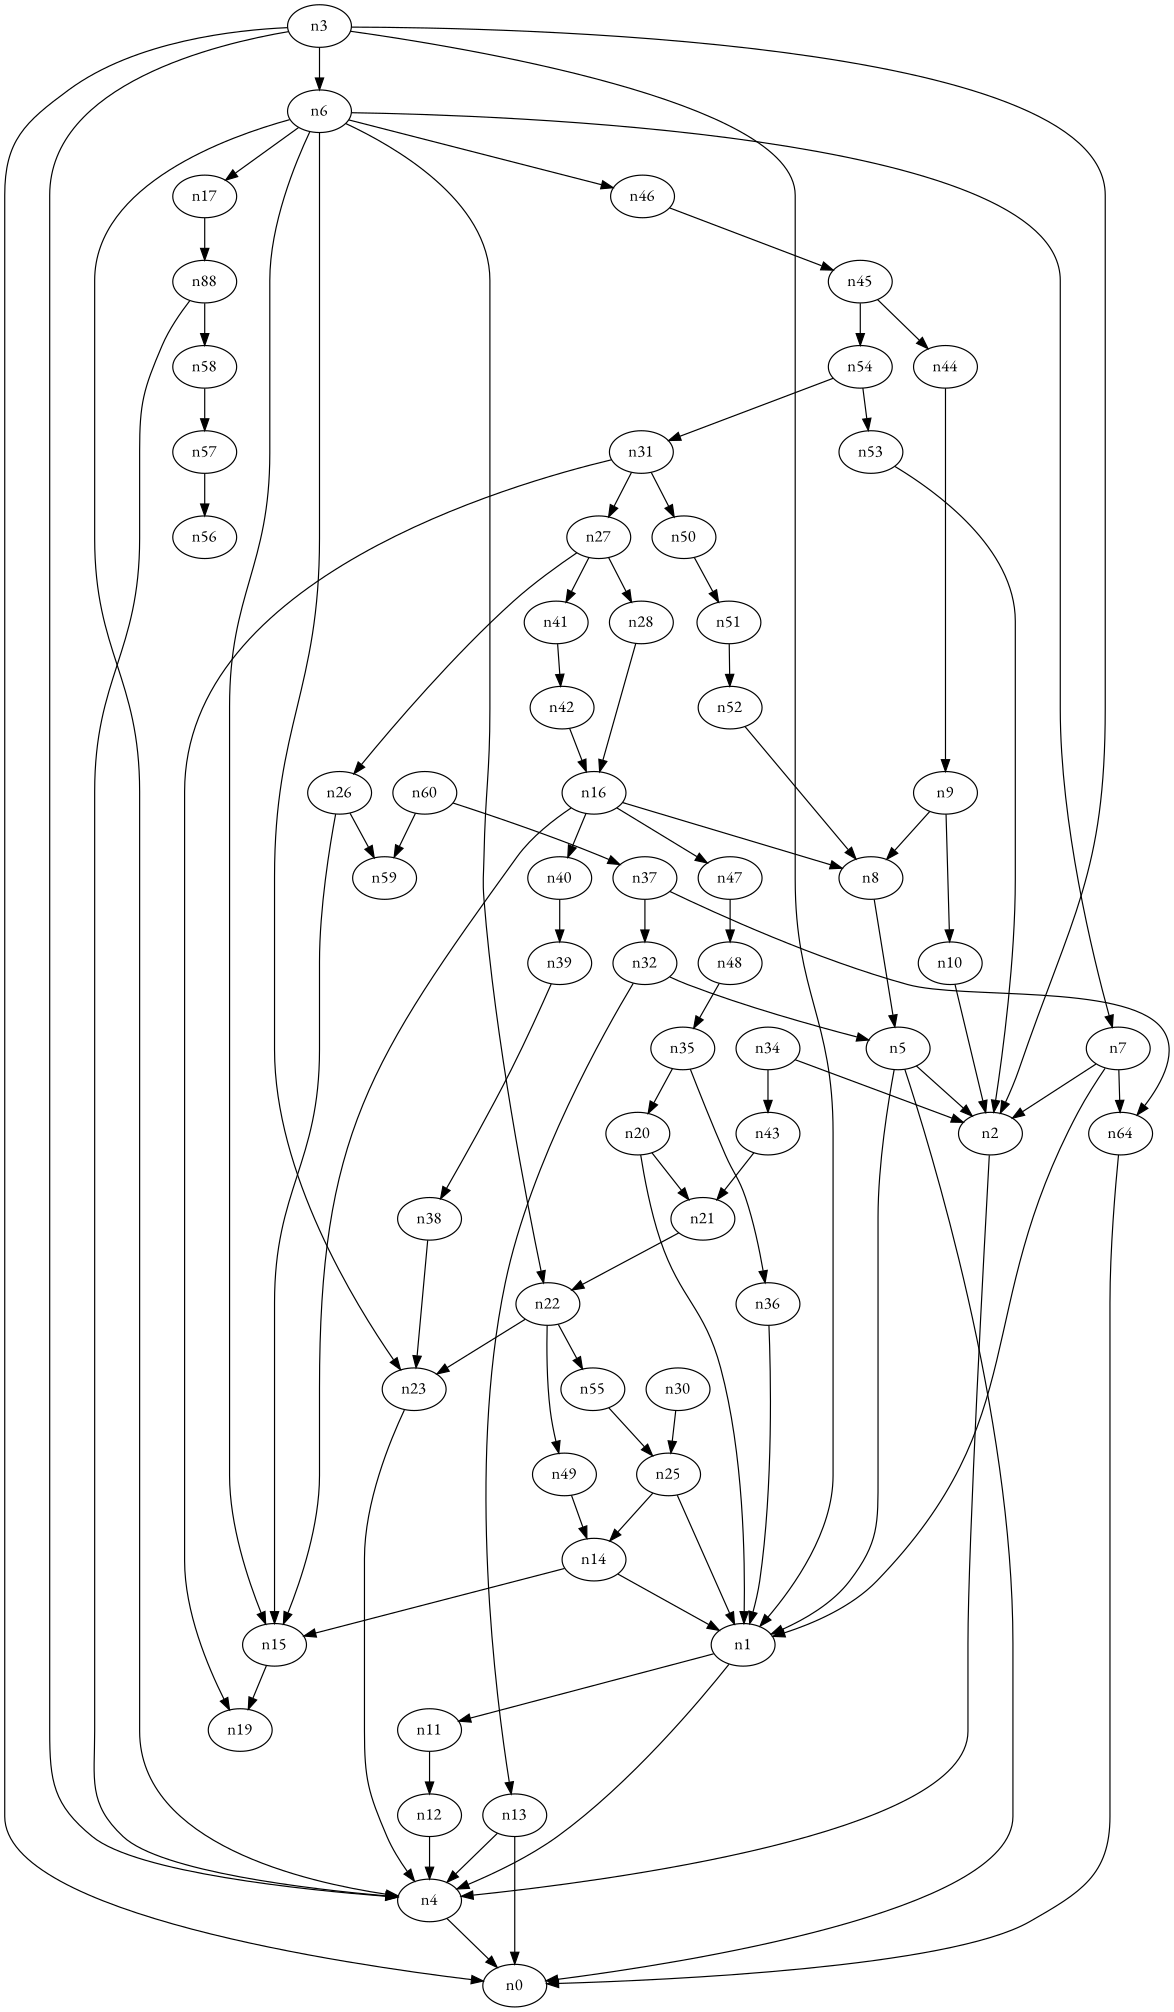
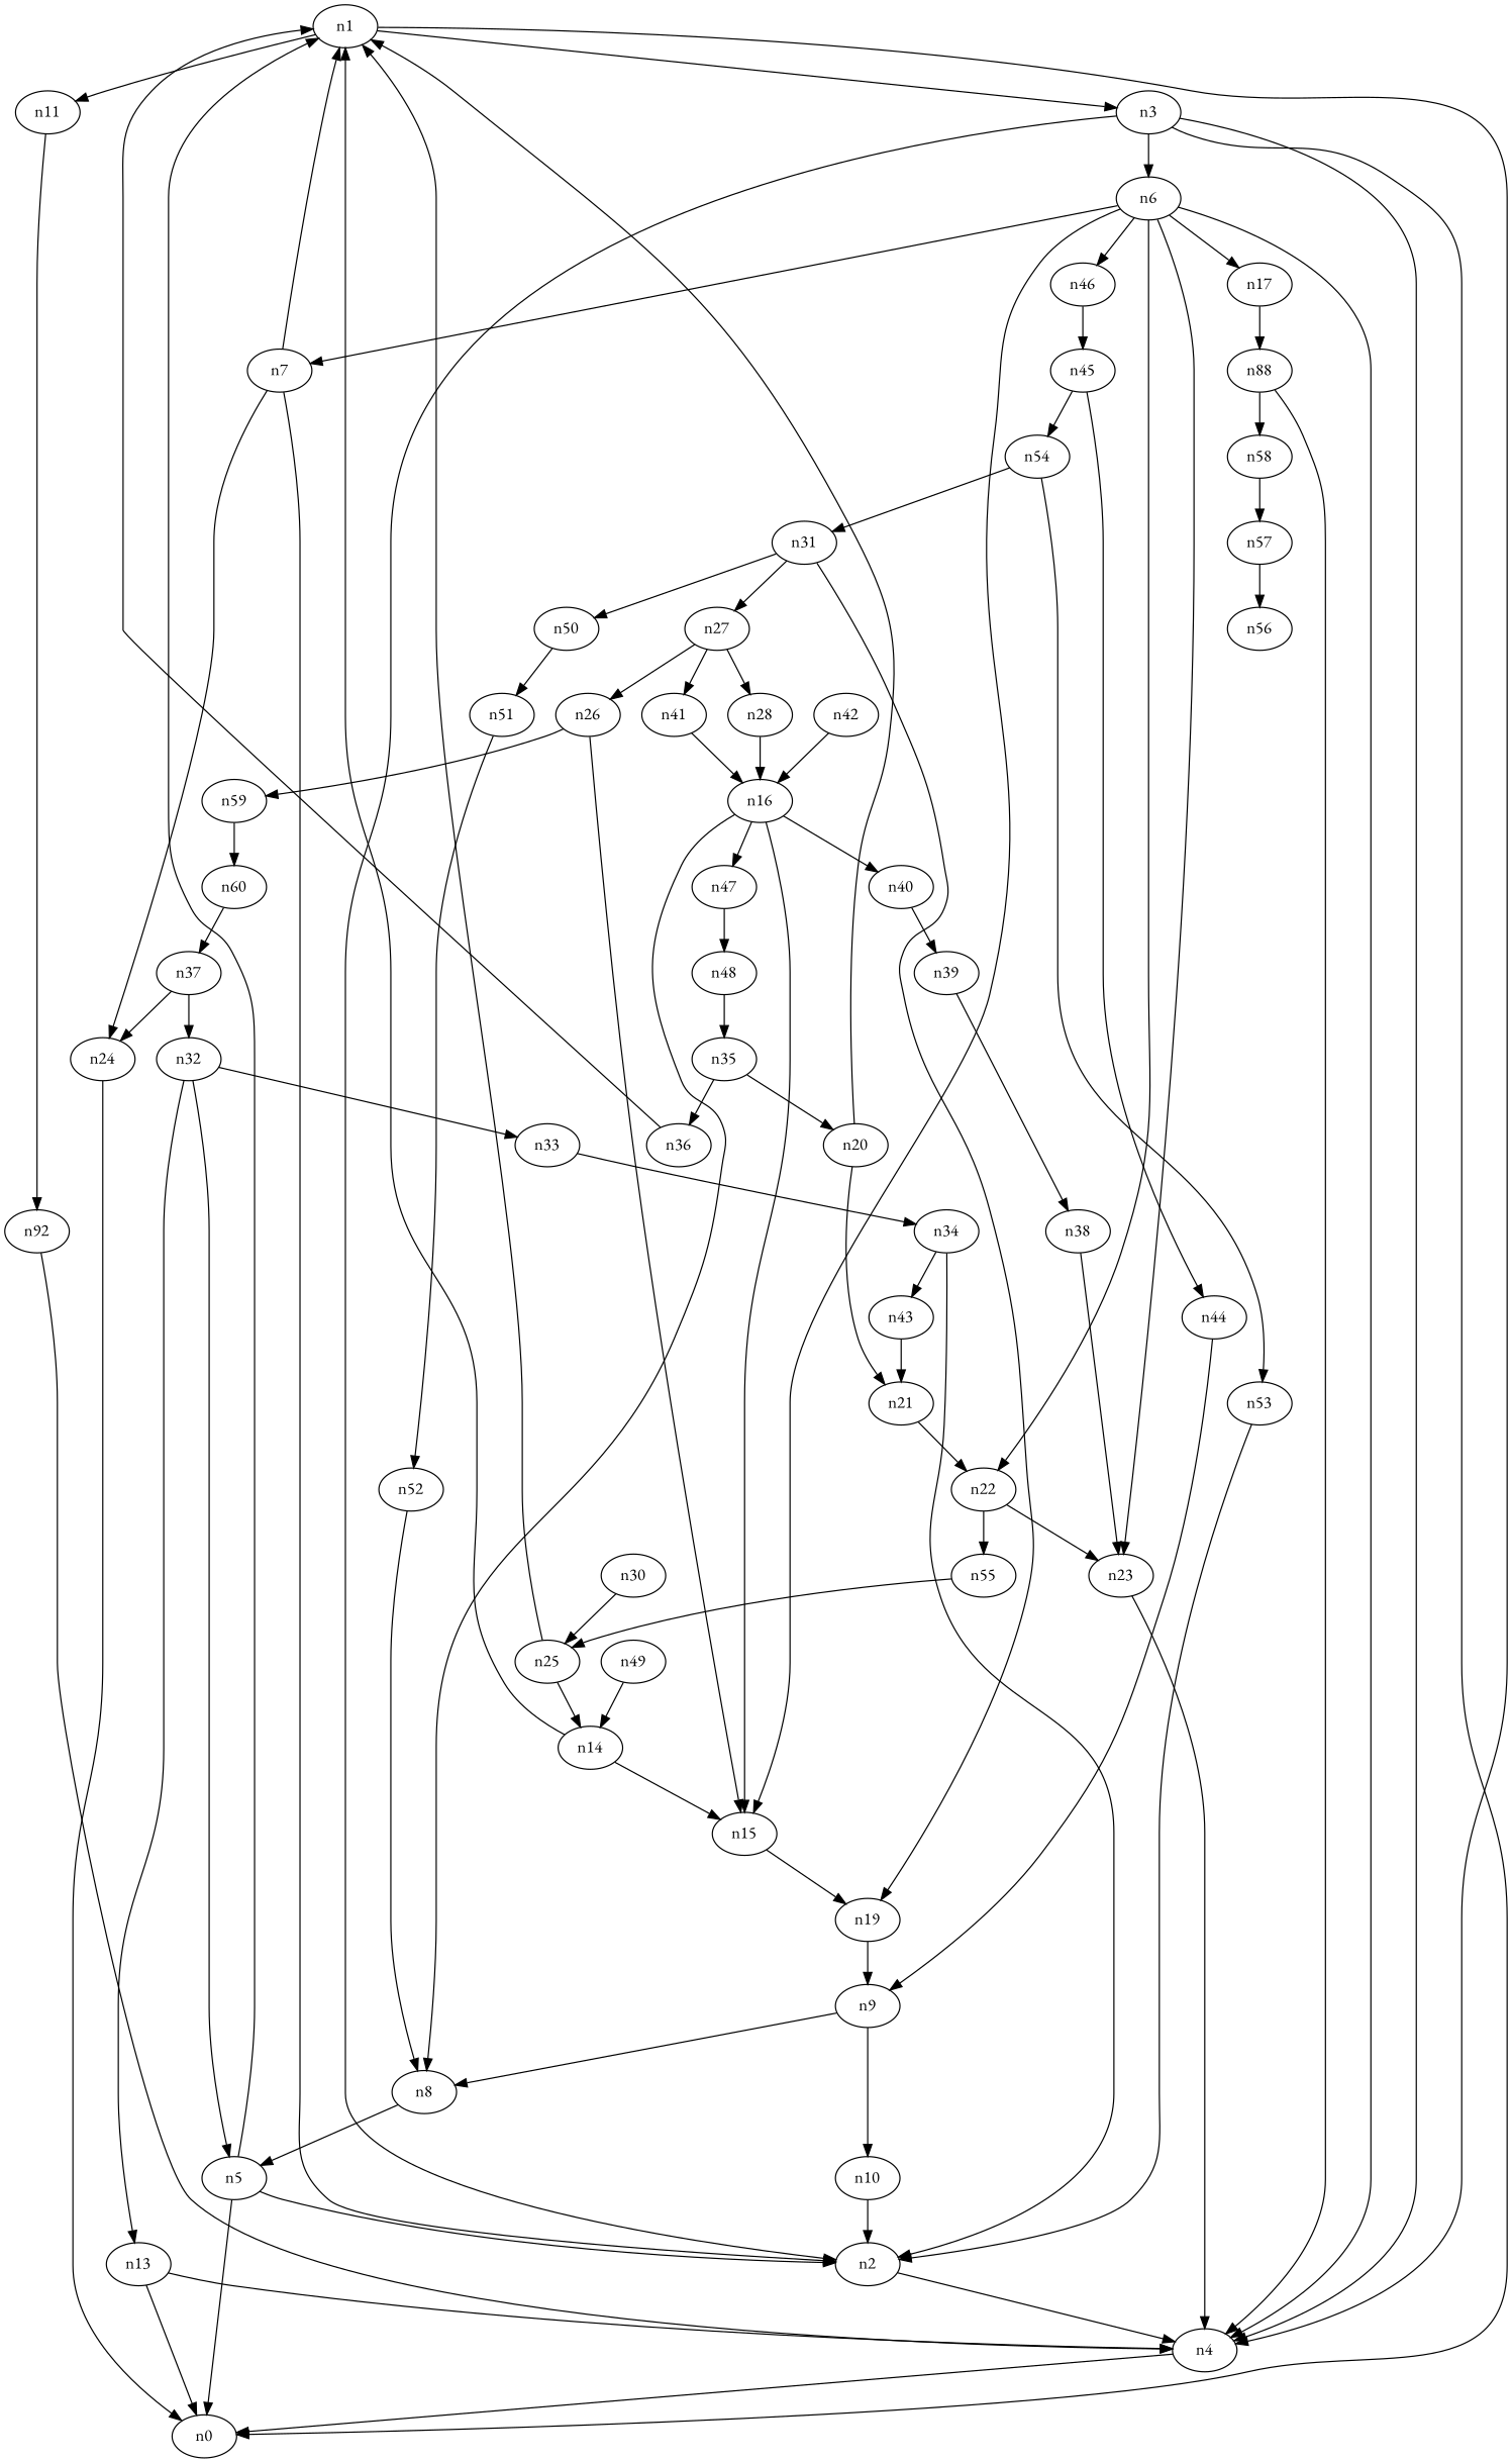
  digraph {
    fontname="EB Garamond"
    node [fontname="EB Garamond"]
    edge [fontname="EB Garamond"]
    n1
    n4
    n11
    n0
-   n12
+   n12 [label=n92]
    n2
    n3
    n6
    n7
    n15
    n17
    n22
    n23
    n46
-   n24 [label=n64]
+   n24
    n19
    n18 [label=n88]
    n49
    n55
    n45
    n5
    n9
    n58
    n14
    n25
    n44
    n54
    n8
    n10
    n13
    n16
    n40
    n47
    n39
    n48
    n38
    n35
    n57
    n56
    n20
    n21
    n26
    n59
    n60
    n37
    n27
    n28
    n41
    n42
    n30
    n31
    n50
    n51
    n52
    n32
+   n33
    n34
    n43
    n36
    n53
    n1 -> n4
    n1 -> n11
    n4 -> n0
    n11 -> n12
    n12 -> n4
    n2 -> n4
-   n3 -> n1
+   n1 -> n3
    n3 -> n4
    n3 -> n0
    n3 -> n2
    n3 -> n6
    n6 -> n4
    n6 -> n7
    n6 -> n15
    n6 -> n17
    n6 -> n22
    n6 -> n23
    n6 -> n46
    n7 -> n1
    n7 -> n2
    n7 -> n24
    n15 -> n19
    n17 -> n18
    n22 -> n23
-   n22 -> n49
    n22 -> n55
    n23 -> n4
    n46 -> n45
    n24 -> n0
+   n19 -> n9
    n18 -> n4
    n18 -> n58
    n49 -> n14
    n55 -> n25
    n45 -> n44
    n45 -> n54
    n5 -> n1
    n5 -> n0
    n5 -> n2
    n9 -> n8
    n9 -> n10
    n58 -> n57
    n14 -> n1
    n14 -> n15
    n25 -> n1
    n25 -> n14
    n44 -> n9
    n54 -> n31
    n54 -> n53
    n8 -> n5
    n10 -> n2
    n13 -> n4
    n13 -> n0
    n16 -> n15
    n16 -> n8
    n16 -> n40
    n16 -> n47
    n40 -> n39
    n47 -> n48
    n39 -> n38
    n48 -> n35
    n38 -> n23
    n35 -> n20
    n35 -> n36
    n57 -> n56
    n20 -> n1
    n20 -> n21
    n21 -> n22
    n26 -> n15
    n26 -> n59
-   n60 -> n59
+   n59 -> n60
    n60 -> n37
    n37 -> n24
    n37 -> n32
    n27 -> n26
    n27 -> n28
    n27 -> n41
    n28 -> n16
-   n41 -> n42
+   n41 -> n16
    n42 -> n16
    n30 -> n25
    n31 -> n19
    n31 -> n27
    n31 -> n50
    n50 -> n51
    n51 -> n52
    n52 -> n8
    n32 -> n5
    n32 -> n13
+   n32 -> n33
+   n33 -> n34
    n34 -> n2
    n34 -> n43
    n43 -> n21
    n36 -> n1
    n53 -> n2
  }
